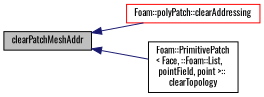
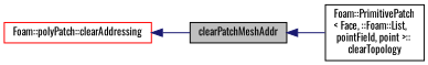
  digraph {
    rankdir=LR
    fontname=Oswald
    node [color=black fontname=Oswald fontsize=10 shape=record]
    edge [color=midnightblue dir=back fontname=Oswald fontsize=10 labelfontname=Helvetica labelfontsize=10 style=solid]
    n1 [fillcolor=grey75 fontcolor=black height=0.2 label=clearPatchMeshAddr style=filled width=0.4]
    n2 [color=red height=0.2 label="Foam::polyPatch::clearAddressing" width=0.4]
    n3 [height=0.2 label="Foam::PrimitivePatch\l\< Face, ::Foam::List,\l pointField, point \>::\lclearTopology" width=0.4]
-   n1 -> n2
+   n2 -> n1
    n1 -> n3
  }
